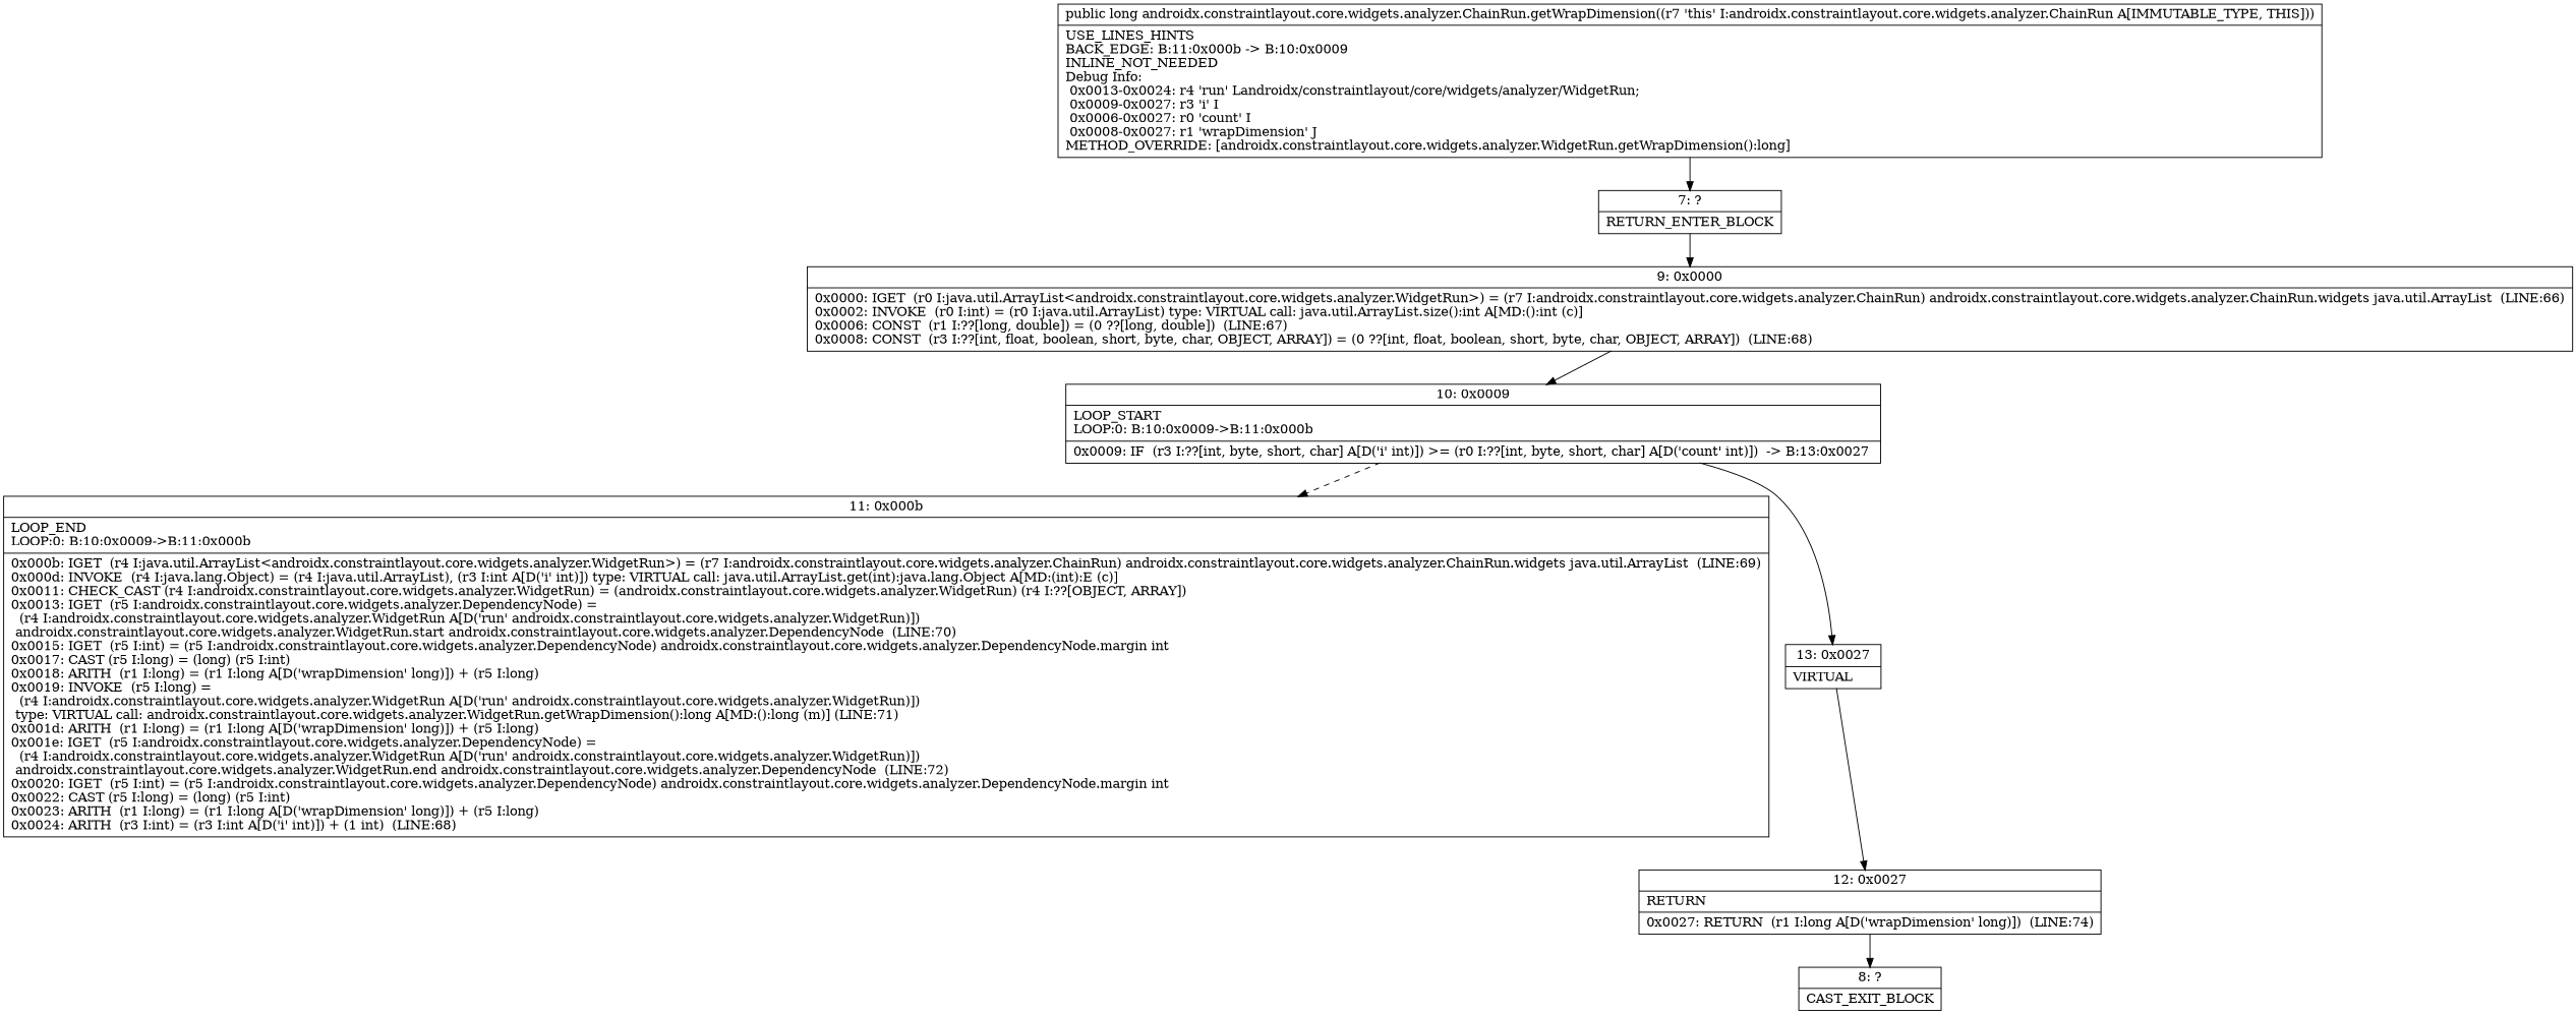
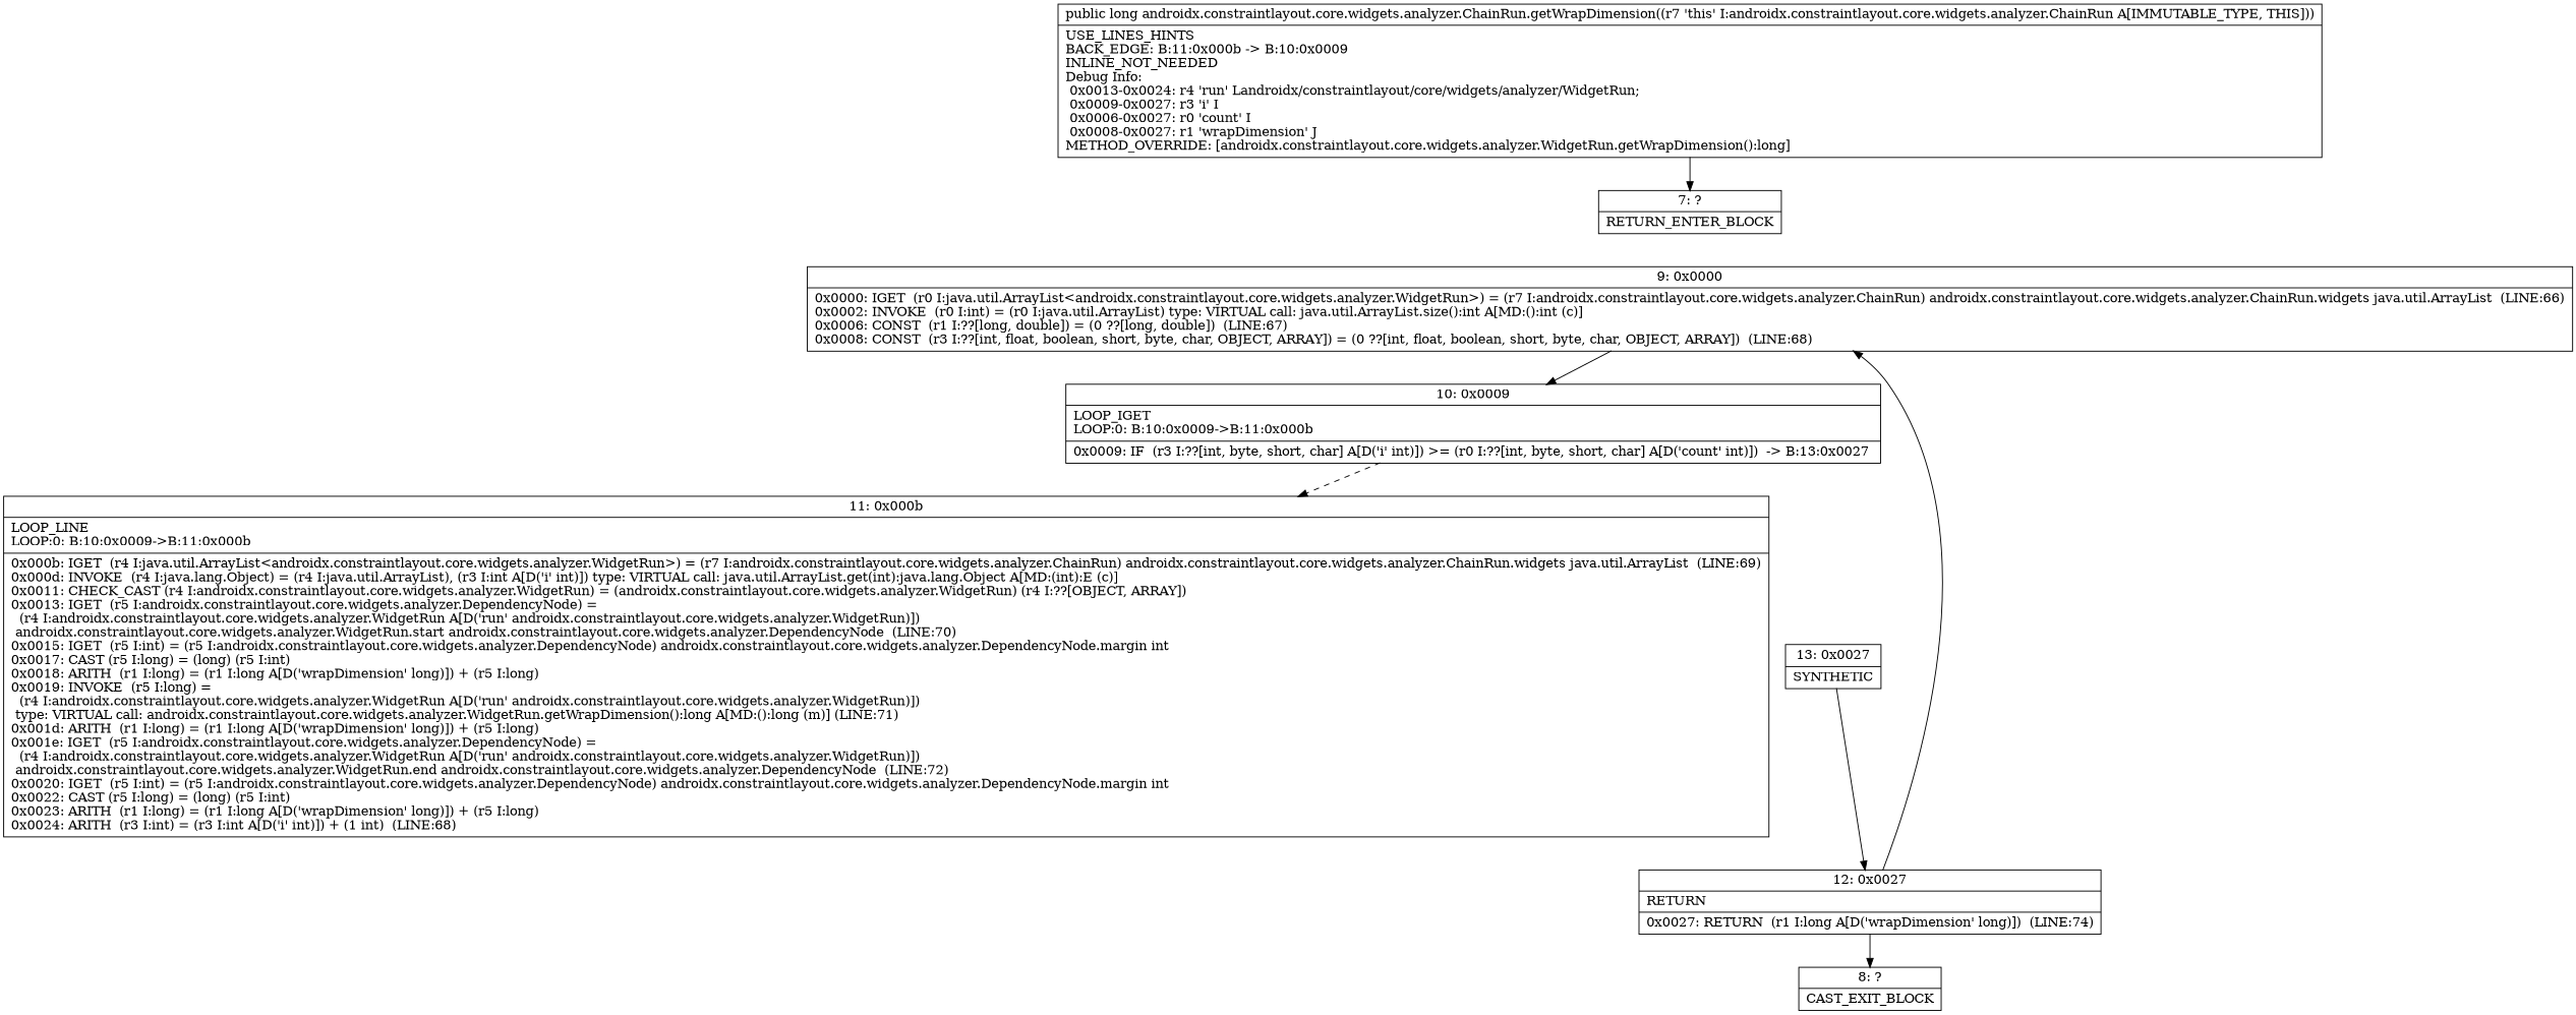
  digraph {
    node [shape=record]
    n1 [label="{7\:\ ?|RETURN_ENTER_BLOCK\l}"]
    n2 [label="{9\:\ 0x0000|0x0000: IGET  (r0 I:java.util.ArrayList\<androidx.constraintlayout.core.widgets.analyzer.WidgetRun\>) = (r7 I:androidx.constraintlayout.core.widgets.analyzer.ChainRun) androidx.constraintlayout.core.widgets.analyzer.ChainRun.widgets java.util.ArrayList  (LINE:66)\l0x0002: INVOKE  (r0 I:int) = (r0 I:java.util.ArrayList) type: VIRTUAL call: java.util.ArrayList.size():int A[MD:():int (c)]\l0x0006: CONST  (r1 I:??[long, double]) = (0 ??[long, double])  (LINE:67)\l0x0008: CONST  (r3 I:??[int, float, boolean, short, byte, char, OBJECT, ARRAY]) = (0 ??[int, float, boolean, short, byte, char, OBJECT, ARRAY])  (LINE:68)\l}"]
-   n3 [label="{10\:\ 0x0009|LOOP_START\lLOOP:0: B:10:0x0009\-\>B:11:0x000b\l|0x0009: IF  (r3 I:??[int, byte, short, char] A[D('i' int)]) \>= (r0 I:??[int, byte, short, char] A[D('count' int)])  \-\> B:13:0x0027 \l}"]
-   n4 [label="{11\:\ 0x000b|LOOP_END\lLOOP:0: B:10:0x0009\-\>B:11:0x000b\l|0x000b: IGET  (r4 I:java.util.ArrayList\<androidx.constraintlayout.core.widgets.analyzer.WidgetRun\>) = (r7 I:androidx.constraintlayout.core.widgets.analyzer.ChainRun) androidx.constraintlayout.core.widgets.analyzer.ChainRun.widgets java.util.ArrayList  (LINE:69)\l0x000d: INVOKE  (r4 I:java.lang.Object) = (r4 I:java.util.ArrayList), (r3 I:int A[D('i' int)]) type: VIRTUAL call: java.util.ArrayList.get(int):java.lang.Object A[MD:(int):E (c)]\l0x0011: CHECK_CAST (r4 I:androidx.constraintlayout.core.widgets.analyzer.WidgetRun) = (androidx.constraintlayout.core.widgets.analyzer.WidgetRun) (r4 I:??[OBJECT, ARRAY]) \l0x0013: IGET  (r5 I:androidx.constraintlayout.core.widgets.analyzer.DependencyNode) = \l  (r4 I:androidx.constraintlayout.core.widgets.analyzer.WidgetRun A[D('run' androidx.constraintlayout.core.widgets.analyzer.WidgetRun)])\l androidx.constraintlayout.core.widgets.analyzer.WidgetRun.start androidx.constraintlayout.core.widgets.analyzer.DependencyNode  (LINE:70)\l0x0015: IGET  (r5 I:int) = (r5 I:androidx.constraintlayout.core.widgets.analyzer.DependencyNode) androidx.constraintlayout.core.widgets.analyzer.DependencyNode.margin int \l0x0017: CAST (r5 I:long) = (long) (r5 I:int) \l0x0018: ARITH  (r1 I:long) = (r1 I:long A[D('wrapDimension' long)]) + (r5 I:long) \l0x0019: INVOKE  (r5 I:long) = \l  (r4 I:androidx.constraintlayout.core.widgets.analyzer.WidgetRun A[D('run' androidx.constraintlayout.core.widgets.analyzer.WidgetRun)])\l type: VIRTUAL call: androidx.constraintlayout.core.widgets.analyzer.WidgetRun.getWrapDimension():long A[MD:():long (m)] (LINE:71)\l0x001d: ARITH  (r1 I:long) = (r1 I:long A[D('wrapDimension' long)]) + (r5 I:long) \l0x001e: IGET  (r5 I:androidx.constraintlayout.core.widgets.analyzer.DependencyNode) = \l  (r4 I:androidx.constraintlayout.core.widgets.analyzer.WidgetRun A[D('run' androidx.constraintlayout.core.widgets.analyzer.WidgetRun)])\l androidx.constraintlayout.core.widgets.analyzer.WidgetRun.end androidx.constraintlayout.core.widgets.analyzer.DependencyNode  (LINE:72)\l0x0020: IGET  (r5 I:int) = (r5 I:androidx.constraintlayout.core.widgets.analyzer.DependencyNode) androidx.constraintlayout.core.widgets.analyzer.DependencyNode.margin int \l0x0022: CAST (r5 I:long) = (long) (r5 I:int) \l0x0023: ARITH  (r1 I:long) = (r1 I:long A[D('wrapDimension' long)]) + (r5 I:long) \l0x0024: ARITH  (r3 I:int) = (r3 I:int A[D('i' int)]) + (1 int)  (LINE:68)\l}"]
-   n5 [label="{13\:\ 0x0027|VIRTUAL\l}"]
+   n3 [label="{10\:\ 0x0009|LOOP_IGET\lLOOP:0: B:10:0x0009\-\>B:11:0x000b\l|0x0009: IF  (r3 I:??[int, byte, short, char] A[D('i' int)]) \>= (r0 I:??[int, byte, short, char] A[D('count' int)])  \-\> B:13:0x0027 \l}"]
+   n4 [label="{11\:\ 0x000b|LOOP_LINE\lLOOP:0: B:10:0x0009\-\>B:11:0x000b\l|0x000b: IGET  (r4 I:java.util.ArrayList\<androidx.constraintlayout.core.widgets.analyzer.WidgetRun\>) = (r7 I:androidx.constraintlayout.core.widgets.analyzer.ChainRun) androidx.constraintlayout.core.widgets.analyzer.ChainRun.widgets java.util.ArrayList  (LINE:69)\l0x000d: INVOKE  (r4 I:java.lang.Object) = (r4 I:java.util.ArrayList), (r3 I:int A[D('i' int)]) type: VIRTUAL call: java.util.ArrayList.get(int):java.lang.Object A[MD:(int):E (c)]\l0x0011: CHECK_CAST (r4 I:androidx.constraintlayout.core.widgets.analyzer.WidgetRun) = (androidx.constraintlayout.core.widgets.analyzer.WidgetRun) (r4 I:??[OBJECT, ARRAY]) \l0x0013: IGET  (r5 I:androidx.constraintlayout.core.widgets.analyzer.DependencyNode) = \l  (r4 I:androidx.constraintlayout.core.widgets.analyzer.WidgetRun A[D('run' androidx.constraintlayout.core.widgets.analyzer.WidgetRun)])\l androidx.constraintlayout.core.widgets.analyzer.WidgetRun.start androidx.constraintlayout.core.widgets.analyzer.DependencyNode  (LINE:70)\l0x0015: IGET  (r5 I:int) = (r5 I:androidx.constraintlayout.core.widgets.analyzer.DependencyNode) androidx.constraintlayout.core.widgets.analyzer.DependencyNode.margin int \l0x0017: CAST (r5 I:long) = (long) (r5 I:int) \l0x0018: ARITH  (r1 I:long) = (r1 I:long A[D('wrapDimension' long)]) + (r5 I:long) \l0x0019: INVOKE  (r5 I:long) = \l  (r4 I:androidx.constraintlayout.core.widgets.analyzer.WidgetRun A[D('run' androidx.constraintlayout.core.widgets.analyzer.WidgetRun)])\l type: VIRTUAL call: androidx.constraintlayout.core.widgets.analyzer.WidgetRun.getWrapDimension():long A[MD:():long (m)] (LINE:71)\l0x001d: ARITH  (r1 I:long) = (r1 I:long A[D('wrapDimension' long)]) + (r5 I:long) \l0x001e: IGET  (r5 I:androidx.constraintlayout.core.widgets.analyzer.DependencyNode) = \l  (r4 I:androidx.constraintlayout.core.widgets.analyzer.WidgetRun A[D('run' androidx.constraintlayout.core.widgets.analyzer.WidgetRun)])\l androidx.constraintlayout.core.widgets.analyzer.WidgetRun.end androidx.constraintlayout.core.widgets.analyzer.DependencyNode  (LINE:72)\l0x0020: IGET  (r5 I:int) = (r5 I:androidx.constraintlayout.core.widgets.analyzer.DependencyNode) androidx.constraintlayout.core.widgets.analyzer.DependencyNode.margin int \l0x0022: CAST (r5 I:long) = (long) (r5 I:int) \l0x0023: ARITH  (r1 I:long) = (r1 I:long A[D('wrapDimension' long)]) + (r5 I:long) \l0x0024: ARITH  (r3 I:int) = (r3 I:int A[D('i' int)]) + (1 int)  (LINE:68)\l}"]
+   n5 [label="{13\:\ 0x0027|SYNTHETIC\l}"]
    n6 [label="{12\:\ 0x0027|RETURN\l|0x0027: RETURN  (r1 I:long A[D('wrapDimension' long)])  (LINE:74)\l}"]
    n7 [label="{8\:\ ?|CAST_EXIT_BLOCK\l}"]
    n8 [label="{public long androidx.constraintlayout.core.widgets.analyzer.ChainRun.getWrapDimension((r7 'this' I:androidx.constraintlayout.core.widgets.analyzer.ChainRun A[IMMUTABLE_TYPE, THIS]))  | USE_LINES_HINTS\lBACK_EDGE: B:11:0x000b \-\> B:10:0x0009\lINLINE_NOT_NEEDED\lDebug Info:\l  0x0013\-0x0024: r4 'run' Landroidx\/constraintlayout\/core\/widgets\/analyzer\/WidgetRun;\l  0x0009\-0x0027: r3 'i' I\l  0x0006\-0x0027: r0 'count' I\l  0x0008\-0x0027: r1 'wrapDimension' J\lMETHOD_OVERRIDE: [androidx.constraintlayout.core.widgets.analyzer.WidgetRun.getWrapDimension():long]\l}"]
-   n1 -> n2
+   n6 -> n2
    n2 -> n3
    n3 -> n4 [style=dashed]
-   n3 -> n5
    n5 -> n6
    n6 -> n7
    n8 -> n1
  }
